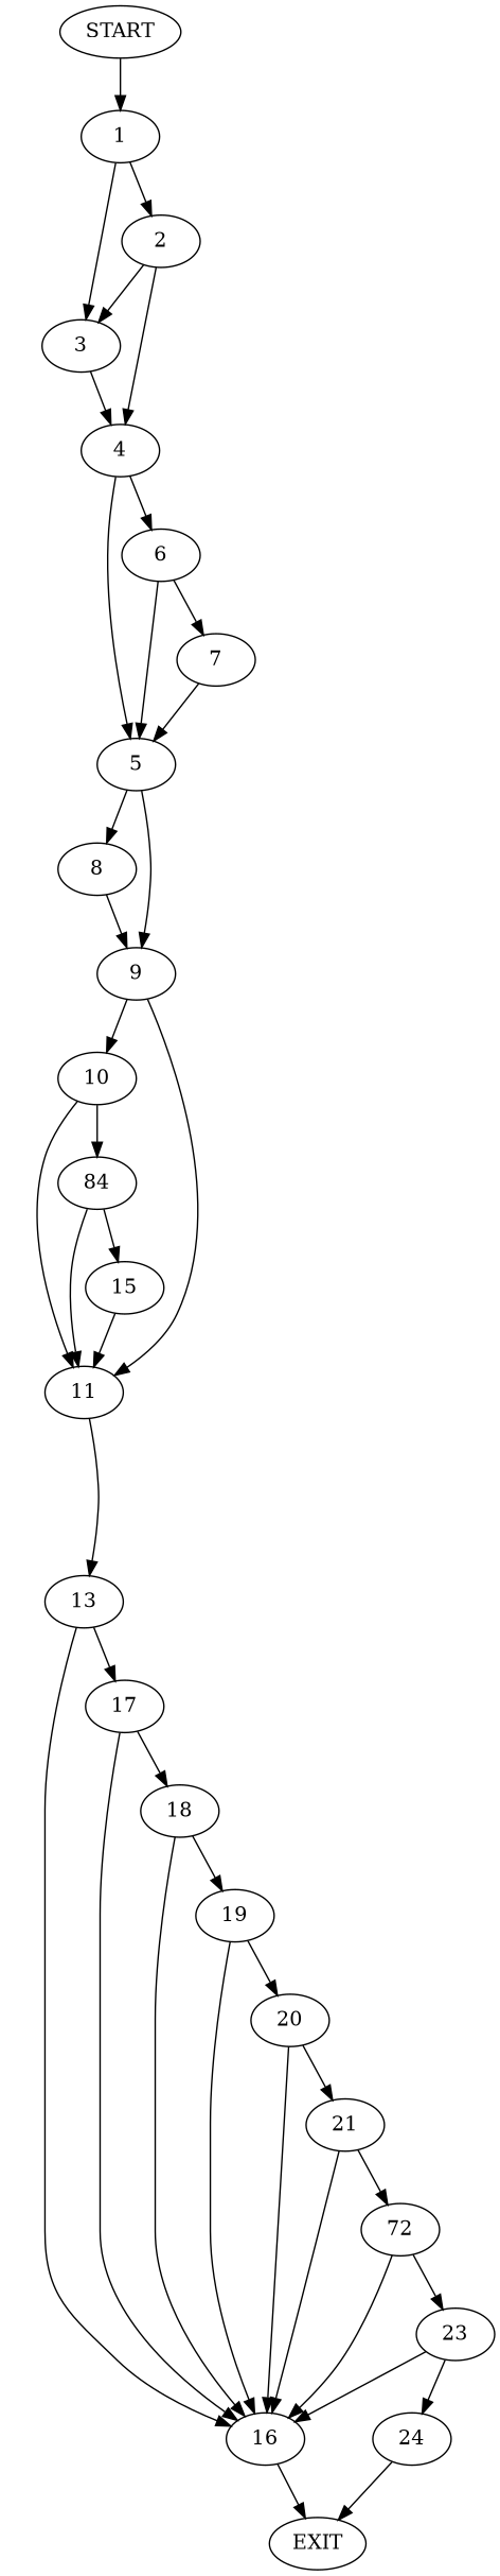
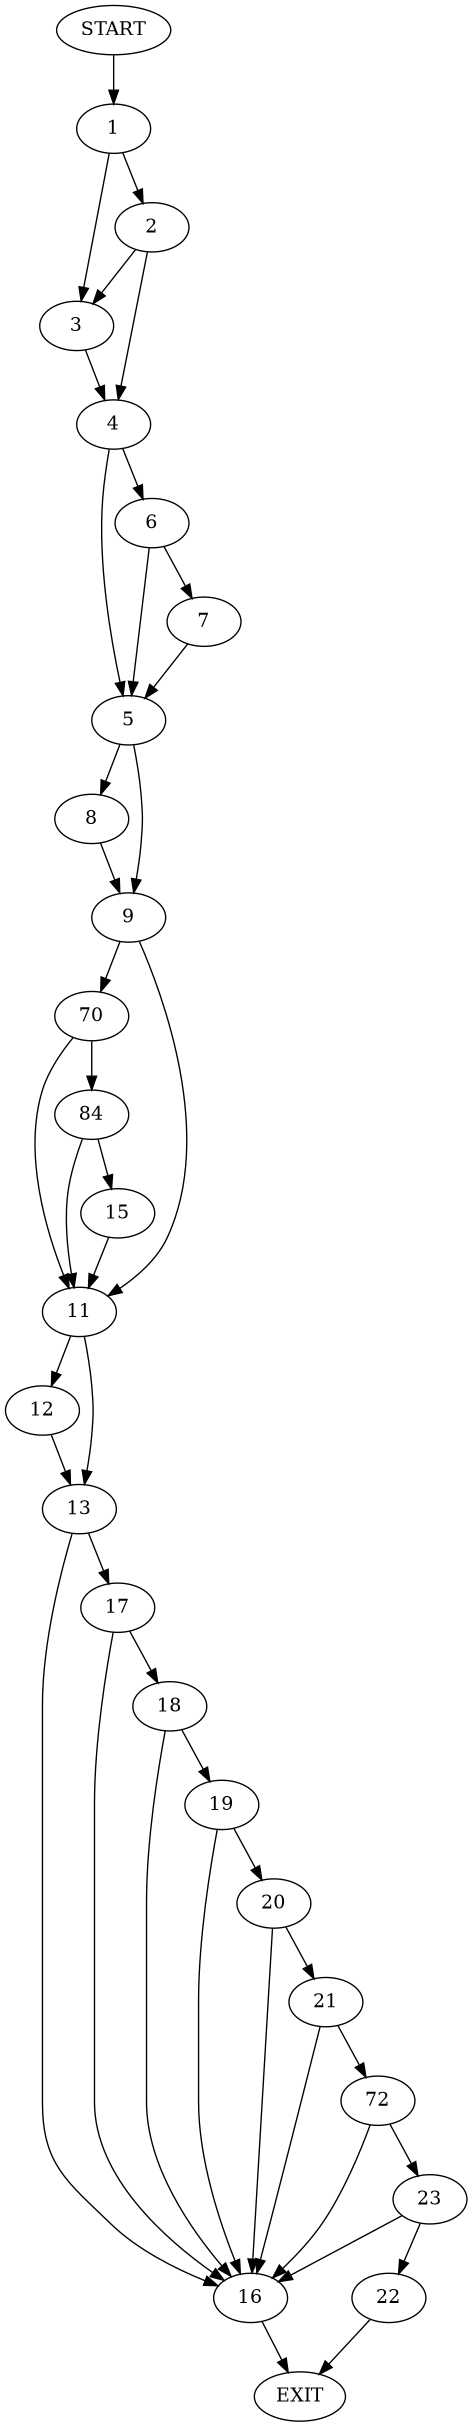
  digraph {
    fontname="DejaVu Serif"
    node [fontname="DejaVu Serif"]
    edge [fontname="DejaVu Serif"]
    n1 [label=START]
    1
    2
    3
    n5 [label=EXIT]
    4
    5
    6
    8
    9
    7
-   10
+   10 [label=70]
    11
    n14 [label=84]
+   12
    13
    15
    16
    17
    18
    19
    20
    21
    n24 [label=72]
    23
-   24
+   24 [label=22]
    n1 -> 1
    1 -> 2
    1 -> 3
    2 -> 3
    2 -> 4
    3 -> 4
    4 -> 5
    4 -> 6
    5 -> 8
    5 -> 9
    6 -> 5
    6 -> 7
    8 -> 9
    9 -> 10
    9 -> 11
    7 -> 5
    10 -> 11
    10 -> n14
+   11 -> 12
    11 -> 13
    n14 -> 11
    n14 -> 15
+   12 -> 13
    13 -> 16
    13 -> 17
    15 -> 11
    16 -> n5
    17 -> 16
    17 -> 18
    18 -> 16
    18 -> 19
    19 -> 16
    19 -> 20
    20 -> 16
    20 -> 21
    21 -> 16
    21 -> n24
    n24 -> 16
    n24 -> 23
    23 -> 16
    23 -> 24
    24 -> n5
  }
